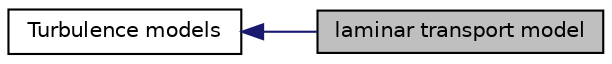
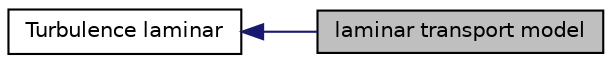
  digraph {
    rankdir=LR
    node [color=black fontname=Helvetica fontsize=10 shape=record]
    n1 [fillcolor=grey75 fontcolor=black height=0.2 label="laminar transport model" style=filled width=0.4]
-   n2 [height=0.2 label="Turbulence models" width=0.4]
+   n2 [height=0.2 label="Turbulence laminar" width=0.4]
    n2 -> n1 [color=midnightblue dir=back fontname=Helvetica fontsize=10 labelfontname=Helvetica labelfontsize=10 shape=plaintext style=solid]
  }
